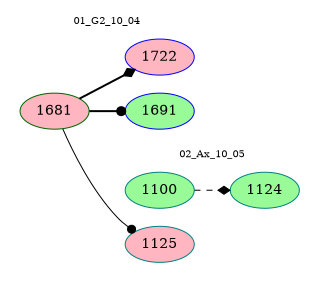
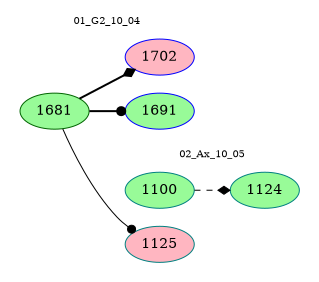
  digraph {
    rankdir=LR
    node [color=teal fillcolor=palegreen style=filled]
    edge [arrowhead=diamond color=black style=bold]
    n1 [label=1100]
    n2 [label=1124]
    n3 [fillcolor=lightpink label=1125]
-   n4 [color=darkgreen fillcolor=lightpink label=1681]
+   n4 [color=darkgreen label=1681]
    n5 [color=blue label=1691]
-   n6 [color=blue fillcolor=lightpink label=1722]
+   n6 [color=blue fillcolor=lightpink label=1702]
    subgraph cluster_1 {
      color=white
      fontsize=10
      label="02_Ax_10_05"
      n1
      n2
      n3
    }
    subgraph cluster_2 {
      color=white
      fontsize=10
      label="01_G2_10_04"
      n4
      n5
      n6
    }
    n1 -> n2 [style=dashed]
    n4 -> n3 [arrowhead=dot style=solid]
    n4 -> n5 [arrowhead=dot]
    n4 -> n6
  }
